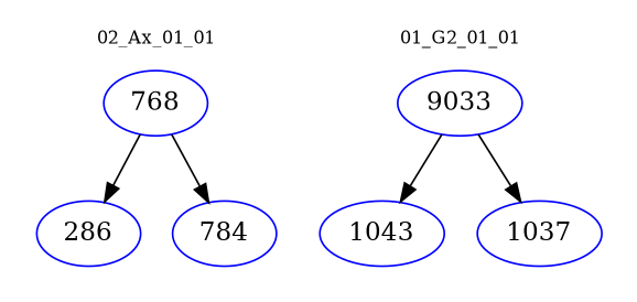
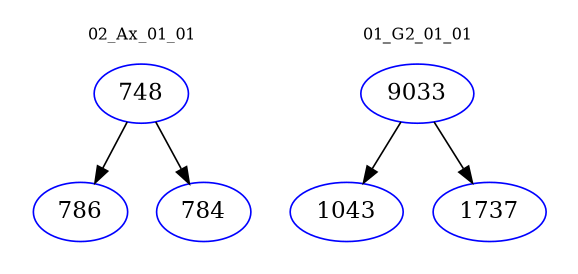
  digraph {
    node [color=blue]
    edge [color=black]
-   n1 [label=768]
-   n2 [label=286]
+   n1 [label=748]
+   n2 [label=786]
    n3 [label=784]
    n4 [label=9033]
    n5 [label=1043]
-   n6 [label=1037]
+   n6 [label=1737]
    subgraph cluster_1 {
      color=white
      fontsize=10
      label="02_Ax_01_01"
      n1
      n2
      n3
    }
    subgraph cluster_2 {
      color=white
      fontsize=10
      label="01_G2_01_01"
      n4
      n5
      n6
    }
    n1 -> n2
    n1 -> n3
    n4 -> n5
    n4 -> n6
  }
